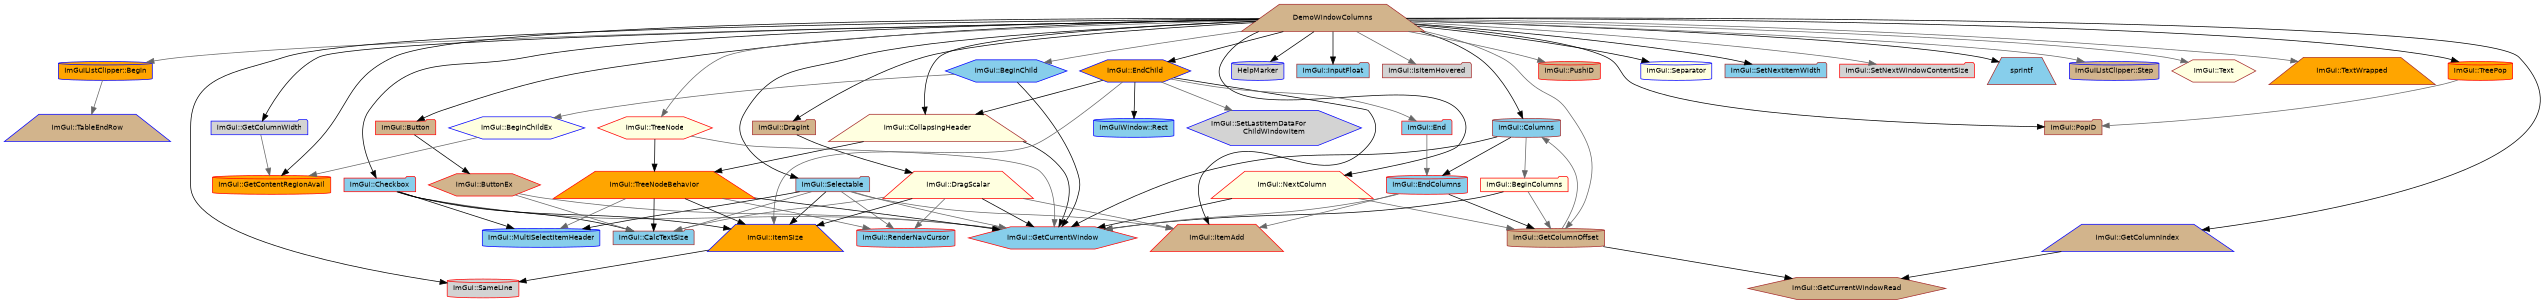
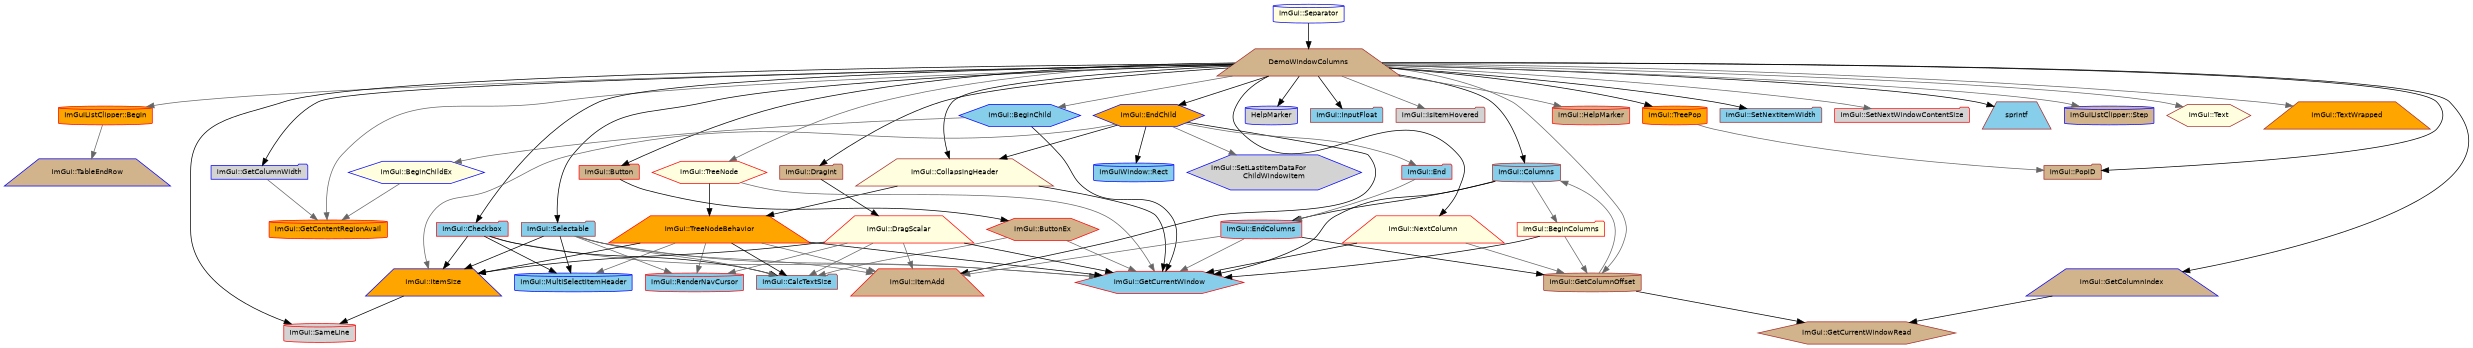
  digraph {
    rankdir=TB
    node [color=red fillcolor=skyblue fontname=Helvetica fontsize=10 shape=cylinder style=filled]
    edge [color=black fontname=Helvetica fontsize=10 labelfontname=Helvetica labelfontsize=10 style=solid]
    n1 [color=brown fillcolor=tan fontcolor=black height=0.2 label=DemoWindowColumns shape=trapezium width=0.4]
-   n2 [color=blue fillcolor=orange height=0.2 label="ImGuiListClipper::Begin" width=0.4]
+   n2 [fillcolor=orange height=0.2 label="ImGuiListClipper::Begin" width=0.4]
    n3 [color=blue height=0.2 label="ImGui::BeginChild" shape=hexagon width=0.4]
    n4 [fillcolor=orange height=0.2 label="ImGui::GetContentRegionAvail" width=0.4]
    n5 [fillcolor=tan height=0.2 label="ImGui::Button" shape=folder width=0.4]
    n6 [height=0.2 label="ImGui::Checkbox" shape=folder width=0.4]
    n7 [fillcolor=lightgrey height=0.2 label="ImGui::SameLine" width=0.4]
    n8 [color=brown fillcolor=lightyellow height=0.2 label="ImGui::CollapsingHeader" shape=trapezium width=0.4]
    n9 [color=brown height=0.2 label="ImGui::Columns" width=0.4]
    n10 [color=brown fillcolor=tan height=0.2 label="ImGui::GetColumnOffset" width=0.4]
    n11 [color=brown fillcolor=tan height=0.2 label="ImGui::DragInt" shape=folder width=0.4]
    n12 [color=blue fillcolor=orange height=0.2 label="ImGui::EndChild" shape=hexagon width=0.4]
    n13 [color=blue fillcolor=tan height=0.2 label="ImGui::GetColumnIndex" shape=trapezium width=0.4]
    n14 [color=blue fillcolor=lightgrey height=0.2 label="ImGui::GetColumnWidth" shape=folder width=0.4]
    n15 [color=blue fillcolor=lightgrey height=0.2 label=HelpMarker width=0.4]
    n16 [color=brown height=0.2 label="ImGui::InputFloat" shape=folder width=0.4]
    n17 [color=brown fillcolor=lightgrey height=0.2 label="ImGui::IsItemHovered" shape=folder width=0.4]
    n18 [fillcolor=lightyellow height=0.2 label="ImGui::NextColumn" shape=trapezium width=0.4]
    n19 [color=brown fillcolor=tan height=0.2 label="ImGui::PopID" shape=folder width=0.4]
-   n20 [fillcolor=tan height=0.2 label="ImGui::PushID" width=0.4]
+   n20 [fillcolor=tan height=0.2 label="ImGui::HelpMarker" width=0.4]
    n21 [color=brown height=0.2 label="ImGui::Selectable" shape=folder width=0.4]
    n22 [color=blue fillcolor=lightyellow height=0.2 label="ImGui::Separator" width=0.4]
    n23 [color=brown height=0.2 label="ImGui::SetNextItemWidth" shape=folder width=0.4]
    n24 [fillcolor=lightgrey height=0.2 label="ImGui::SetNextWindowContentSize" shape=folder width=0.4]
    n25 [color=brown height=0.2 label=sprintf shape=trapezium width=0.4]
    n26 [color=blue fillcolor=tan height=0.2 label="ImGuiListClipper::Step" width=0.4]
    n27 [color=brown fillcolor=lightyellow height=0.2 label="ImGui::Text" shape=hexagon width=0.4]
    n28 [color=brown fillcolor=orange height=0.2 label="ImGui::TextWrapped" shape=trapezium width=0.4]
    n29 [fillcolor=lightyellow height=0.2 label="ImGui::TreeNode" shape=hexagon width=0.4]
    n30 [fillcolor=orange height=0.2 label="ImGui::TreePop" width=0.4]
    n31 [color=blue fillcolor=tan height=0.2 label="ImGui::TableEndRow" shape=trapezium width=0.4]
    n32 [color=blue fillcolor=lightyellow height=0.2 label="ImGui::BeginChildEx" shape=hexagon width=0.4]
    n33 [height=0.2 label="ImGui::GetCurrentWindow" shape=hexagon width=0.4]
    n34 [fillcolor=tan height=0.2 label="ImGui::ButtonEx" shape=hexagon width=0.4]
    n35 [color=brown height=0.2 label="ImGui::CalcTextSize" shape=folder width=0.4]
    n36 [color=blue fillcolor=orange height=0.2 label="ImGui::ItemSize" shape=trapezium width=0.4]
    n37 [color=blue height=0.2 label="ImGui::MultiSelectItemHeader" width=0.4]
    n38 [fillcolor=orange height=0.2 label="ImGui::TreeNodeBehavior" shape=trapezium width=0.4]
    n39 [fillcolor=lightyellow height=0.2 label="ImGui::BeginColumns" shape=folder width=0.4]
    n40 [height=0.2 label="ImGui::EndColumns" width=0.4]
    n41 [color=brown fillcolor=tan height=0.2 label="ImGui::GetCurrentWindowRead" shape=hexagon width=0.4]
    n42 [fillcolor=lightyellow height=0.2 label="ImGui::DragScalar" shape=trapezium width=0.4]
    n43 [fillcolor=tan height=0.2 label="ImGui::ItemAdd" shape=trapezium width=0.4]
    n44 [height=0.2 label="ImGui::End" shape=folder width=0.4]
    n45 [color=blue height=0.2 label="ImGuiWindow::Rect" width=0.4]
    n46 [color=blue fillcolor=lightgrey height=0.2 label="ImGui::SetLastItemDataFor\lChildWindowItem" shape=hexagon width=0.4]
    n47 [height=0.2 label="ImGui::RenderNavCursor" width=0.4]
    n1 -> n2 [color=gray40]
    n1 -> n3 [color=gray40]
-   n1 -> n4
+   n1 -> n4 [color=gray40]
    n1 -> n5
    n1 -> n6
    n1 -> n7
    n1 -> n8
    n1 -> n9
    n1 -> n10 [color=gray40]
    n1 -> n11
    n1 -> n12
    n1 -> n13
    n1 -> n14
    n1 -> n15
    n1 -> n16
    n1 -> n17 [color=gray40]
    n1 -> n18
    n1 -> n19
    n1 -> n20 [color=gray40]
    n1 -> n21
-   n1 -> n22
+   n22 -> n1
    n1 -> n23
    n1 -> n24 [color=gray40]
    n1 -> n25
    n1 -> n26 [color=gray40]
    n1 -> n27 [color=gray40]
    n1 -> n28 [color=gray40]
    n1 -> n29 [color=gray40]
    n1 -> n30
    n2 -> n31 [color=gray40]
    n3 -> n32 [color=gray40]
    n3 -> n33
    n5 -> n34
    n6 -> n33 [color=gray40]
    n6 -> n35
    n6 -> n36
    n6 -> n37
    n8 -> n33
    n8 -> n38
    n9 -> n33
    n9 -> n39 [color=gray40]
    n9 -> n40
    n10 -> n9 [color=gray40]
    n10 -> n41
    n11 -> n42
    n12 -> n8
    n12 -> n36 [color=gray40]
    n12 -> n43
    n12 -> n44 [color=gray40]
    n12 -> n45
    n12 -> n46 [color=gray40]
    n13 -> n41
    n14 -> n4 [color=gray40]
    n18 -> n10 [color=gray40]
    n18 -> n33
    n21 -> n33 [color=gray40]
    n21 -> n35 [color=gray40]
    n21 -> n36
    n21 -> n37
    n21 -> n43 [color=gray40]
    n21 -> n47 [color=gray40]
    n29 -> n33 [color=gray40]
    n29 -> n38
    n30 -> n19 [color=gray40]
    n32 -> n4 [color=gray40]
    n34 -> n33 [color=gray40]
    n34 -> n35 [color=gray40]
    n36 -> n7
    n38 -> n33
    n38 -> n35
    n38 -> n36
    n38 -> n37 [color=gray40]
+   n38 -> n43 [color=gray40]
    n38 -> n47 [color=gray40]
    n39 -> n10 [color=gray40]
    n39 -> n33
    n40 -> n10
    n40 -> n33 [color=gray40]
    n40 -> n43 [color=gray40]
    n42 -> n33
    n42 -> n35 [color=gray40]
    n42 -> n36
    n42 -> n43 [color=gray40]
    n42 -> n47 [color=gray40]
    n44 -> n40 [color=gray40]
  }
